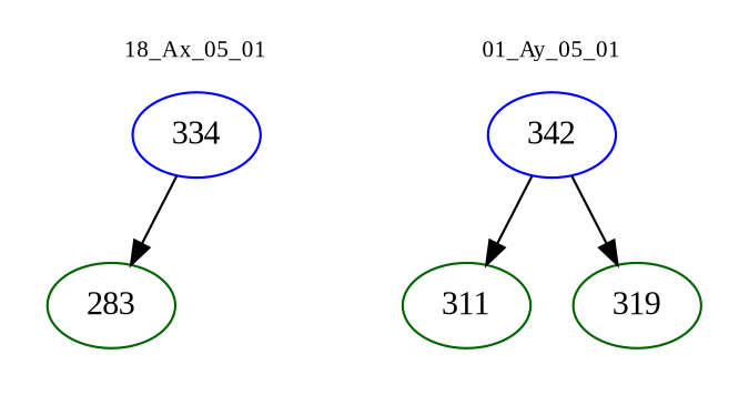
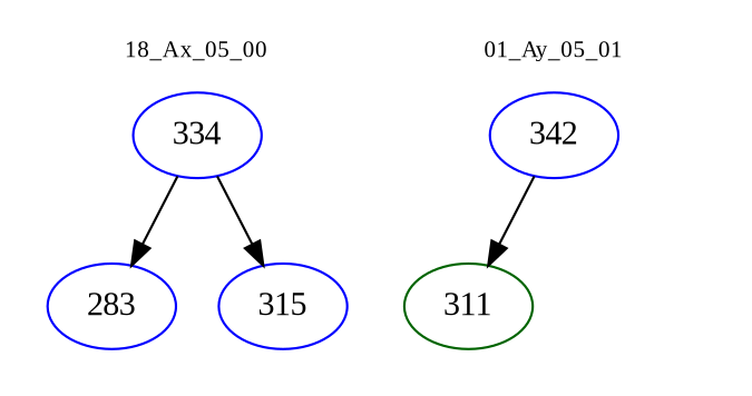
  digraph {
    fontname="Liberation Serif"
    node [color=blue fontname="Liberation Serif"]
    edge [color=black fontname="Liberation Serif"]
    n1 [label=334]
-   n2 [color=darkgreen label=283]
+   n2 [label=283]
+   n3 [label=315]
    n4 [label=342]
    n5 [color=darkgreen label=311]
-   n6 [color=darkgreen label=319]
    subgraph cluster_1 {
      color=white
      fontsize=10
-     label="18_Ax_05_01"
+     label="18_Ax_05_00"
      n1
      n2
+     n3
    }
    subgraph cluster_2 {
      color=white
      fontsize=10
      label="01_Ay_05_01"
      n4
      n5
-     n6
    }
    n1 -> n2
+   n1 -> n3
    n4 -> n5
-   n4 -> n6
  }
